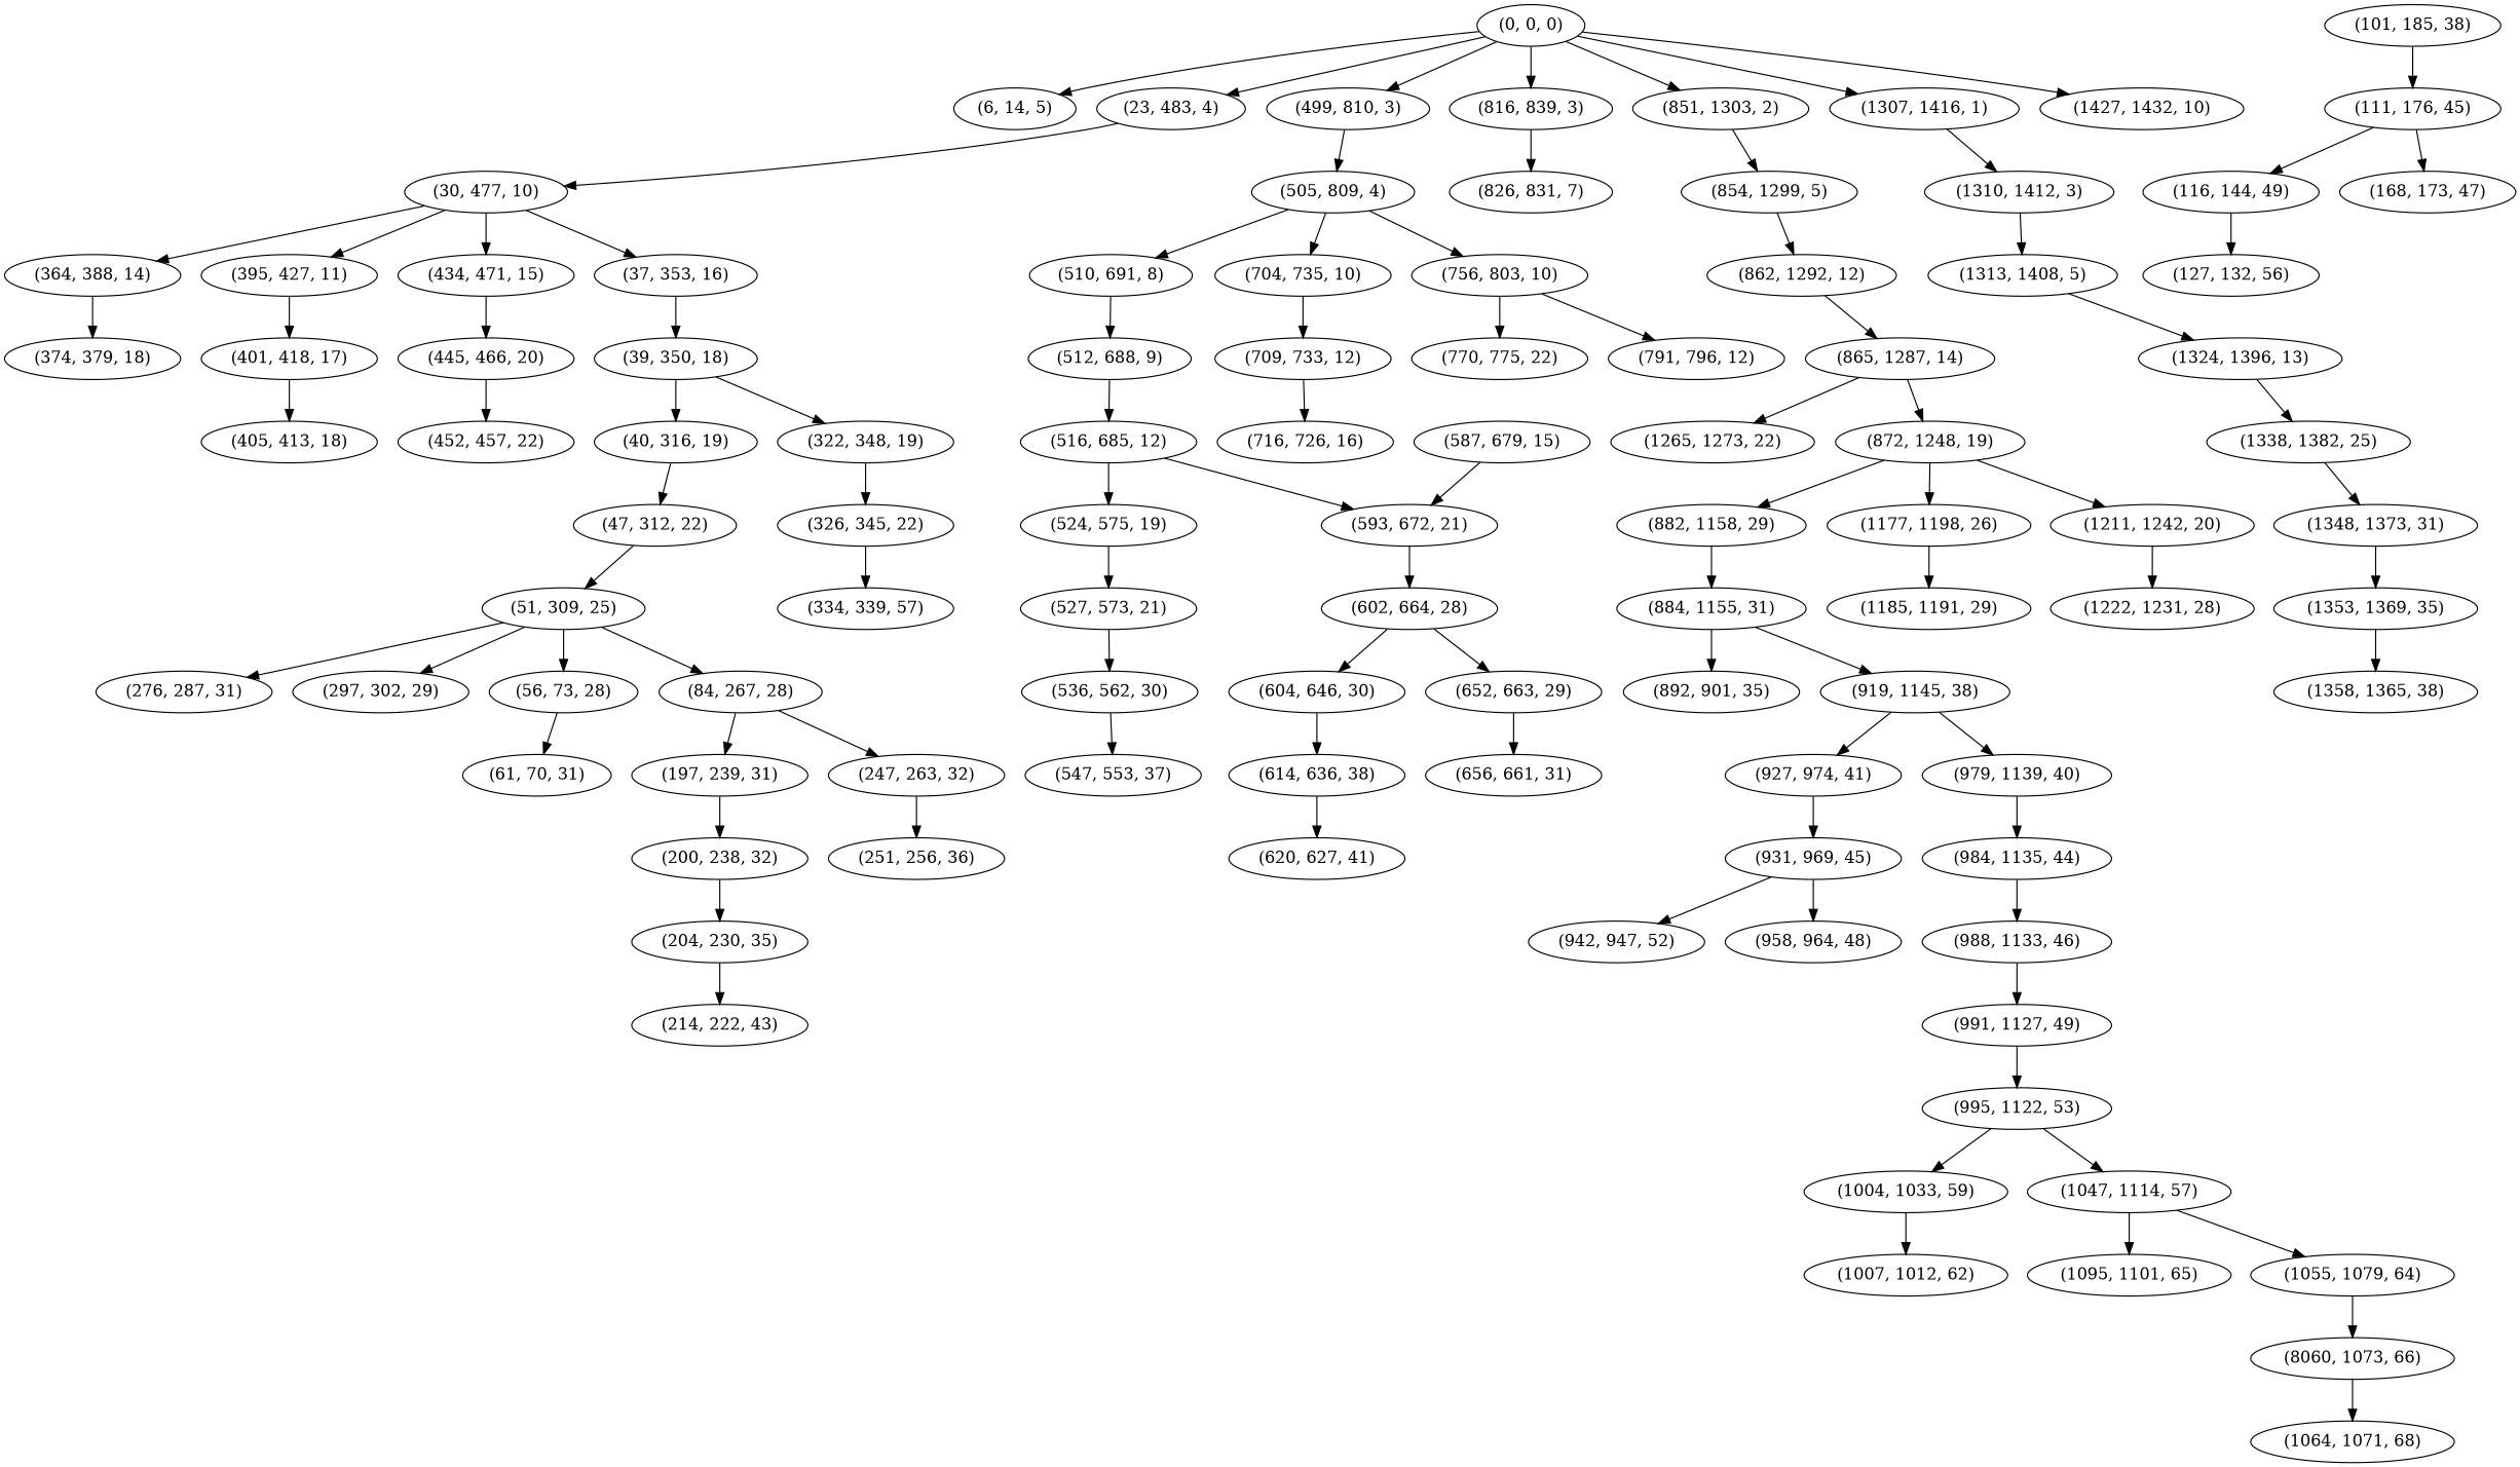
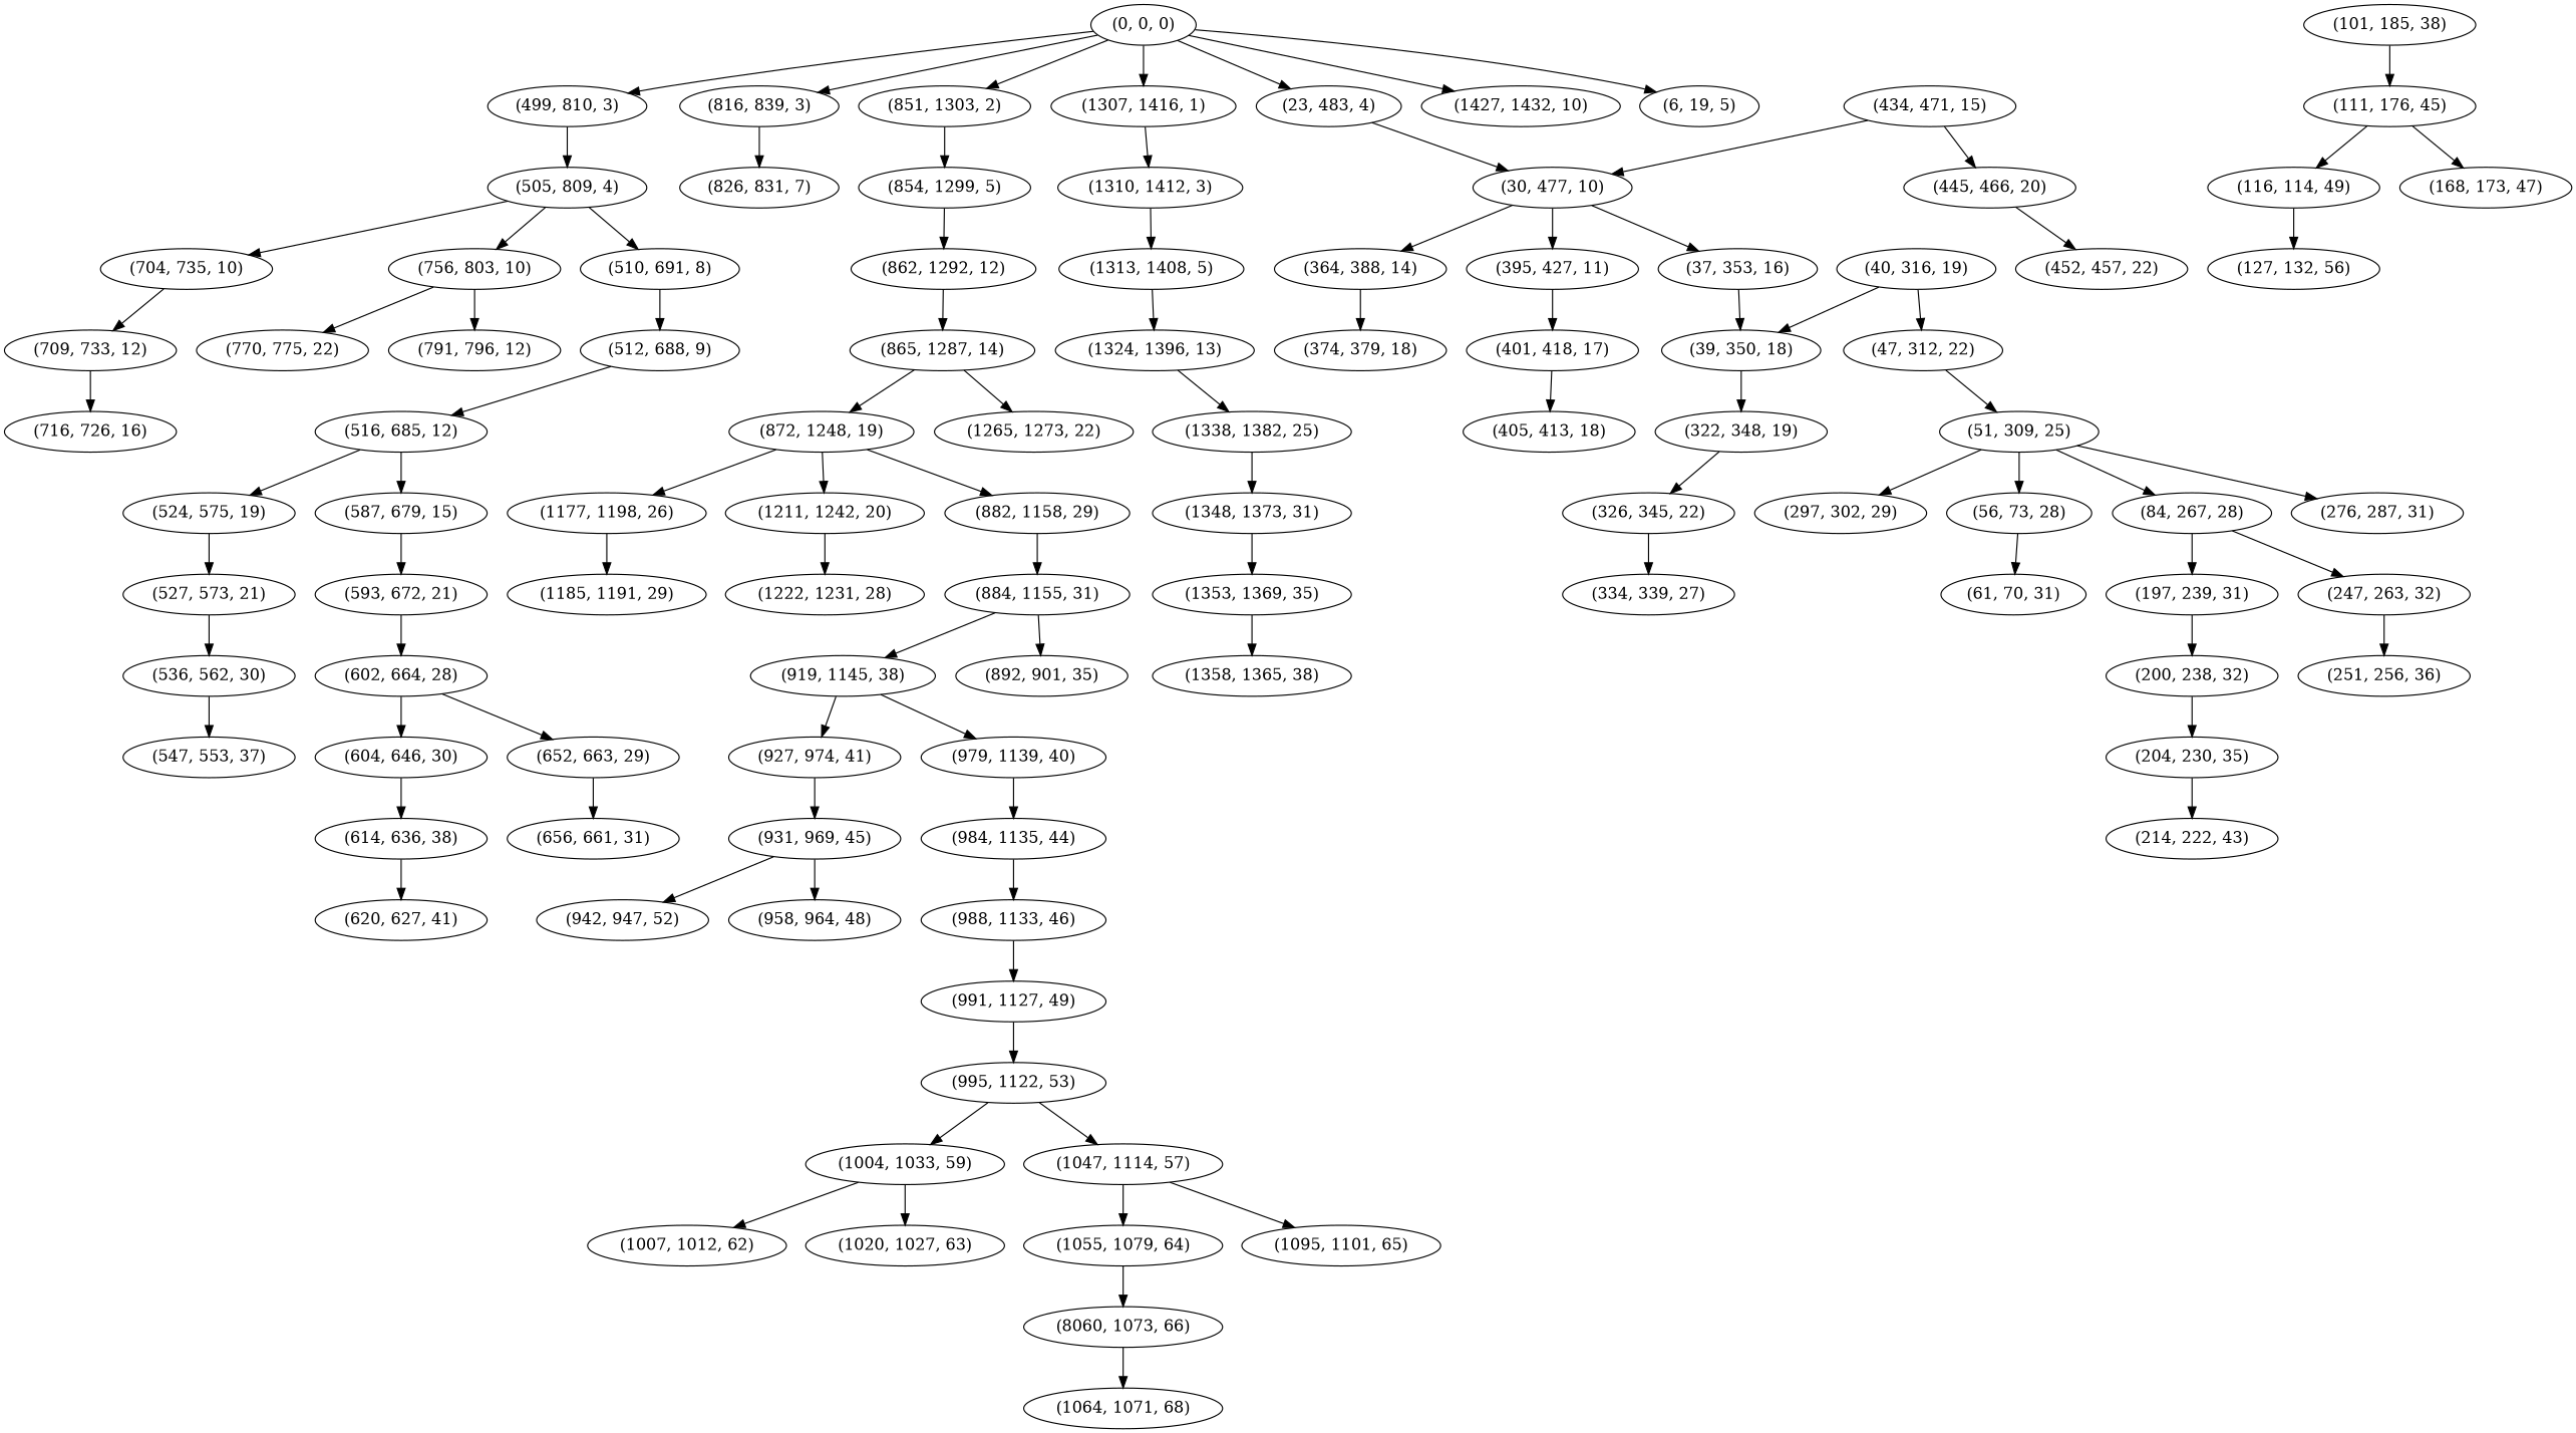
  digraph {
    "(0, 0, 0)"
-   "(6, 14, 5)"
+   "(6, 14, 5)" [label="(6, 19, 5)"]
    "(23, 483, 4)"
    "(499, 810, 3)"
    "(816, 839, 3)"
    "(851, 1303, 2)"
    "(1307, 1416, 1)"
    "(1427, 1432, 10)"
    "(30, 477, 10)"
    "(505, 809, 4)"
    "(826, 831, 7)"
    "(854, 1299, 5)"
    "(1310, 1412, 3)"
    "(37, 353, 16)"
    "(364, 388, 14)"
    "(395, 427, 11)"
    "(434, 471, 15)"
    "(39, 350, 18)"
    "(374, 379, 18)"
    "(401, 418, 17)"
    "(445, 466, 20)"
    "(40, 316, 19)"
    "(322, 348, 19)"
    "(47, 312, 22)"
    "(326, 345, 22)"
    "(51, 309, 25)"
    "(56, 73, 28)"
    "(84, 267, 28)"
    "(276, 287, 31)"
    "(297, 302, 29)"
    "(61, 70, 31)"
    "(197, 239, 31)"
    "(247, 263, 32)"
    "(200, 238, 32)"
    "(251, 256, 36)"
    "(101, 185, 38)"
    "(111, 176, 45)"
-   "(116, 144, 49)"
+   "(116, 144, 49)" [label="(116, 114, 49)"]
    "(168, 173, 47)"
    "(127, 132, 56)"
    "(204, 230, 35)"
    "(214, 222, 43)"
-   "(334, 339, 27)" [label="(334, 339, 57)"]
+   "(334, 339, 27)"
    "(405, 413, 18)"
    "(452, 457, 22)"
    "(510, 691, 8)"
    "(704, 735, 10)"
    "(756, 803, 10)"
    "(512, 688, 9)"
    "(709, 733, 12)"
    "(770, 775, 22)"
    "(791, 796, 12)"
    "(516, 685, 12)"
    "(524, 575, 19)"
    "(587, 679, 15)"
    "(527, 573, 21)"
    "(593, 672, 21)"
    "(536, 562, 30)"
    "(547, 553, 37)"
    "(602, 664, 28)"
    "(604, 646, 30)"
    "(652, 663, 29)"
    "(614, 636, 38)"
    "(656, 661, 31)"
    "(620, 627, 41)"
    "(716, 726, 16)"
    "(862, 1292, 12)"
    "(865, 1287, 14)"
    "(872, 1248, 19)"
    "(1265, 1273, 22)"
    "(882, 1158, 29)"
    "(1177, 1198, 26)"
    "(1211, 1242, 20)"
    "(884, 1155, 31)"
    "(1185, 1191, 29)"
    "(1222, 1231, 28)"
    "(892, 901, 35)"
    "(919, 1145, 38)"
    "(927, 974, 41)"
    "(979, 1139, 40)"
    "(931, 969, 45)"
    "(984, 1135, 44)"
    "(942, 947, 52)"
    "(958, 964, 48)"
    "(988, 1133, 46)"
    "(991, 1127, 49)"
    "(995, 1122, 53)"
    "(1004, 1033, 59)"
    "(1047, 1114, 57)"
    "(1007, 1012, 62)"
+   "(1020, 1027, 63)"
    "(1055, 1079, 64)"
    "(1095, 1101, 65)"
    n94 [label="(8060, 1073, 66)"]
    "(1064, 1071, 68)"
    "(1313, 1408, 5)"
    "(1324, 1396, 13)"
    "(1338, 1382, 25)"
    "(1348, 1373, 31)"
    "(1353, 1369, 35)"
    "(1358, 1365, 38)"
    "(0, 0, 0)" -> "(6, 14, 5)"
    "(0, 0, 0)" -> "(23, 483, 4)"
    "(0, 0, 0)" -> "(499, 810, 3)"
    "(0, 0, 0)" -> "(816, 839, 3)"
    "(0, 0, 0)" -> "(851, 1303, 2)"
    "(0, 0, 0)" -> "(1307, 1416, 1)"
    "(0, 0, 0)" -> "(1427, 1432, 10)"
    "(23, 483, 4)" -> "(30, 477, 10)"
    "(499, 810, 3)" -> "(505, 809, 4)"
    "(816, 839, 3)" -> "(826, 831, 7)"
    "(851, 1303, 2)" -> "(854, 1299, 5)"
    "(1307, 1416, 1)" -> "(1310, 1412, 3)"
    "(30, 477, 10)" -> "(37, 353, 16)"
    "(30, 477, 10)" -> "(364, 388, 14)"
    "(30, 477, 10)" -> "(395, 427, 11)"
-   "(30, 477, 10)" -> "(434, 471, 15)"
+   "(434, 471, 15)" -> "(30, 477, 10)"
    "(505, 809, 4)" -> "(510, 691, 8)"
    "(505, 809, 4)" -> "(704, 735, 10)"
    "(505, 809, 4)" -> "(756, 803, 10)"
    "(854, 1299, 5)" -> "(862, 1292, 12)"
    "(1310, 1412, 3)" -> "(1313, 1408, 5)"
    "(37, 353, 16)" -> "(39, 350, 18)"
    "(364, 388, 14)" -> "(374, 379, 18)"
    "(395, 427, 11)" -> "(401, 418, 17)"
    "(434, 471, 15)" -> "(445, 466, 20)"
-   "(39, 350, 18)" -> "(40, 316, 19)"
+   "(40, 316, 19)" -> "(39, 350, 18)"
    "(39, 350, 18)" -> "(322, 348, 19)"
    "(401, 418, 17)" -> "(405, 413, 18)"
    "(445, 466, 20)" -> "(452, 457, 22)"
    "(40, 316, 19)" -> "(47, 312, 22)"
    "(322, 348, 19)" -> "(326, 345, 22)"
    "(47, 312, 22)" -> "(51, 309, 25)"
    "(326, 345, 22)" -> "(334, 339, 27)"
    "(51, 309, 25)" -> "(56, 73, 28)"
    "(51, 309, 25)" -> "(84, 267, 28)"
    "(51, 309, 25)" -> "(276, 287, 31)"
    "(51, 309, 25)" -> "(297, 302, 29)"
    "(56, 73, 28)" -> "(61, 70, 31)"
    "(84, 267, 28)" -> "(197, 239, 31)"
    "(84, 267, 28)" -> "(247, 263, 32)"
    "(197, 239, 31)" -> "(200, 238, 32)"
    "(247, 263, 32)" -> "(251, 256, 36)"
    "(200, 238, 32)" -> "(204, 230, 35)"
    "(101, 185, 38)" -> "(111, 176, 45)"
    "(111, 176, 45)" -> "(116, 144, 49)"
    "(111, 176, 45)" -> "(168, 173, 47)"
    "(116, 144, 49)" -> "(127, 132, 56)"
    "(204, 230, 35)" -> "(214, 222, 43)"
    "(510, 691, 8)" -> "(512, 688, 9)"
    "(704, 735, 10)" -> "(709, 733, 12)"
    "(756, 803, 10)" -> "(770, 775, 22)"
    "(756, 803, 10)" -> "(791, 796, 12)"
    "(512, 688, 9)" -> "(516, 685, 12)"
    "(709, 733, 12)" -> "(716, 726, 16)"
    "(516, 685, 12)" -> "(524, 575, 19)"
-   "(516, 685, 12)" -> "(593, 672, 21)"
+   "(516, 685, 12)" -> "(587, 679, 15)"
    "(524, 575, 19)" -> "(527, 573, 21)"
    "(587, 679, 15)" -> "(593, 672, 21)"
    "(527, 573, 21)" -> "(536, 562, 30)"
    "(593, 672, 21)" -> "(602, 664, 28)"
    "(536, 562, 30)" -> "(547, 553, 37)"
    "(602, 664, 28)" -> "(604, 646, 30)"
    "(602, 664, 28)" -> "(652, 663, 29)"
    "(604, 646, 30)" -> "(614, 636, 38)"
    "(652, 663, 29)" -> "(656, 661, 31)"
    "(614, 636, 38)" -> "(620, 627, 41)"
    "(862, 1292, 12)" -> "(865, 1287, 14)"
    "(865, 1287, 14)" -> "(872, 1248, 19)"
    "(865, 1287, 14)" -> "(1265, 1273, 22)"
    "(872, 1248, 19)" -> "(882, 1158, 29)"
    "(872, 1248, 19)" -> "(1177, 1198, 26)"
    "(872, 1248, 19)" -> "(1211, 1242, 20)"
    "(882, 1158, 29)" -> "(884, 1155, 31)"
    "(1177, 1198, 26)" -> "(1185, 1191, 29)"
    "(1211, 1242, 20)" -> "(1222, 1231, 28)"
    "(884, 1155, 31)" -> "(892, 901, 35)"
    "(884, 1155, 31)" -> "(919, 1145, 38)"
    "(919, 1145, 38)" -> "(927, 974, 41)"
    "(919, 1145, 38)" -> "(979, 1139, 40)"
    "(927, 974, 41)" -> "(931, 969, 45)"
    "(979, 1139, 40)" -> "(984, 1135, 44)"
    "(931, 969, 45)" -> "(942, 947, 52)"
    "(931, 969, 45)" -> "(958, 964, 48)"
    "(984, 1135, 44)" -> "(988, 1133, 46)"
    "(988, 1133, 46)" -> "(991, 1127, 49)"
    "(991, 1127, 49)" -> "(995, 1122, 53)"
    "(995, 1122, 53)" -> "(1004, 1033, 59)"
    "(995, 1122, 53)" -> "(1047, 1114, 57)"
    "(1004, 1033, 59)" -> "(1007, 1012, 62)"
+   "(1004, 1033, 59)" -> "(1020, 1027, 63)"
    "(1047, 1114, 57)" -> "(1055, 1079, 64)"
    "(1047, 1114, 57)" -> "(1095, 1101, 65)"
    "(1055, 1079, 64)" -> n94
    n94 -> "(1064, 1071, 68)"
    "(1313, 1408, 5)" -> "(1324, 1396, 13)"
    "(1324, 1396, 13)" -> "(1338, 1382, 25)"
    "(1338, 1382, 25)" -> "(1348, 1373, 31)"
    "(1348, 1373, 31)" -> "(1353, 1369, 35)"
    "(1353, 1369, 35)" -> "(1358, 1365, 38)"
  }
